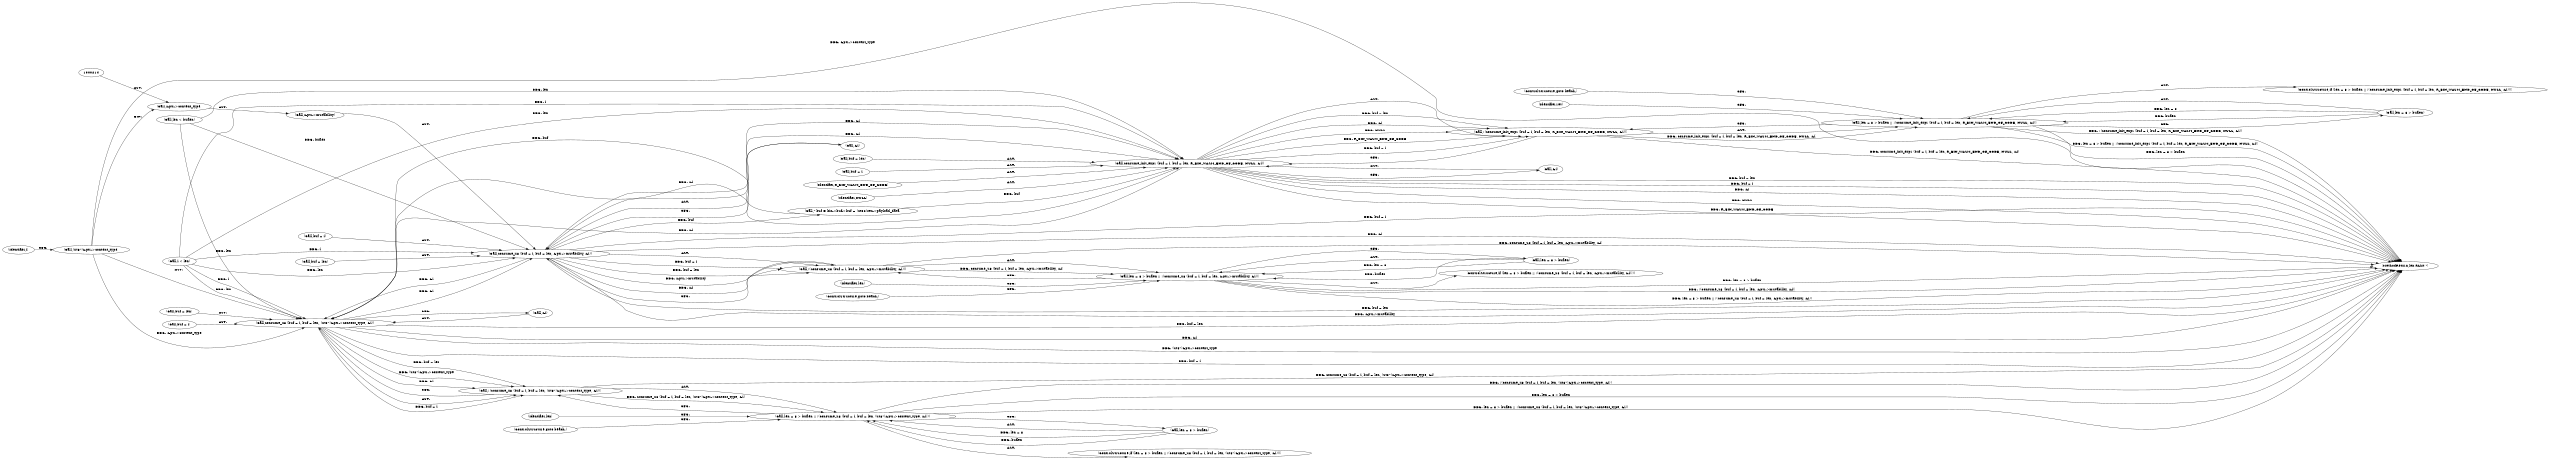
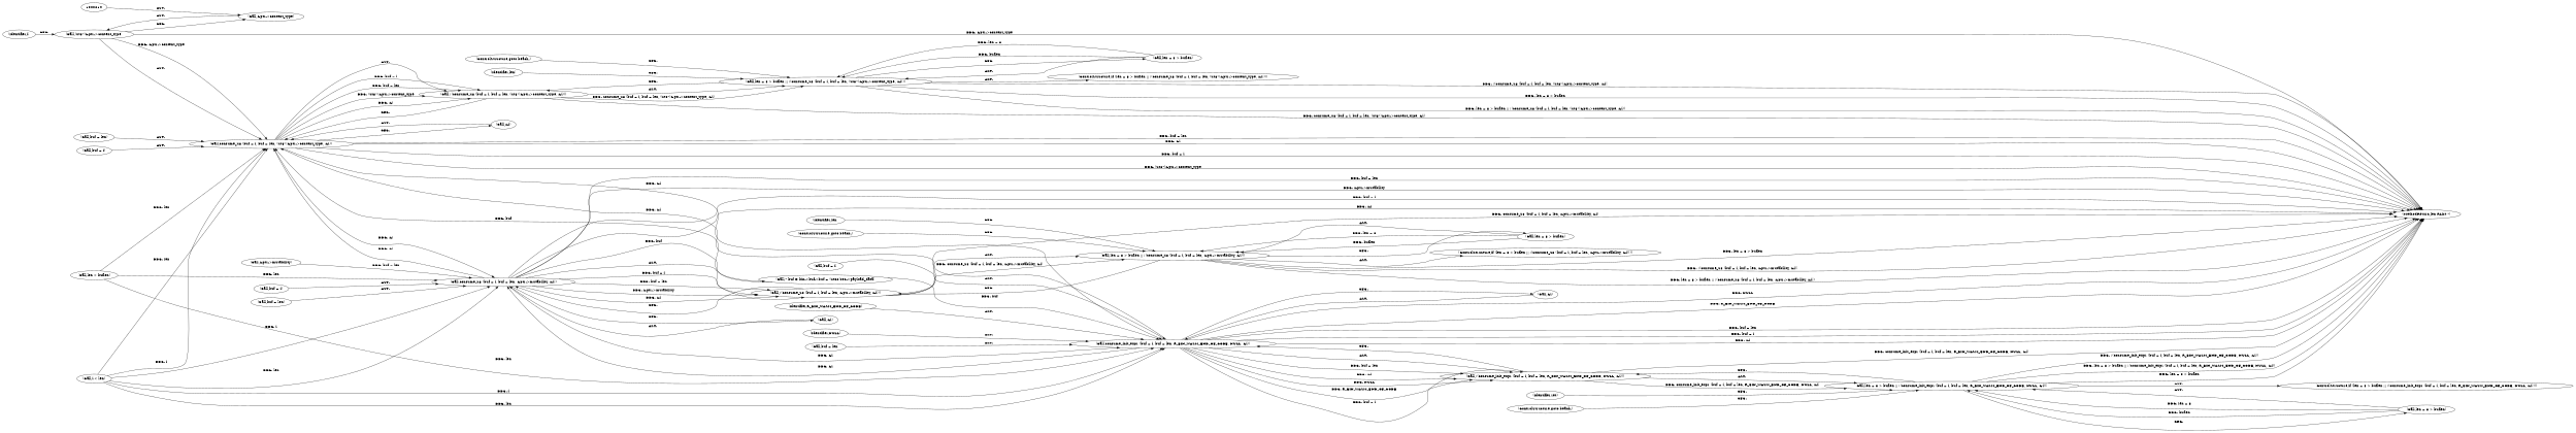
  digraph {
    rankdir=LR
    n1 [label="(Call,(ut8*)&ptr->content_type)"]
    n2 [label="(Call,consume_u8 (buf + i, buf + len, (ut8*)&ptr->content_type, &i))"]
    n3 [label="(MethodReturn,len RList *)"]
    n4 [label="(Call,&ptr->content_type)"]
    n5 [label="(Call,!(consume_u8 (buf + i, buf + len, (ut8*)&ptr->content_type, &i)))"]
    n6 [label="(Call,consume_u8 (buf + i, buf + len, &ptr->mutability, &i))"]
    n7 [label="(Call,consume_init_expr (buf + i, buf + len, R_BIN_WASM_END_OF_CODE, NULL, &i))"]
    n8 [label="(Call,&i)"]
    n9 [label="(Call,len + 8 > buflen || !(consume_u8 (buf + i, buf + len, (ut8*)&ptr->content_type, &i)))"]
    n10 [label="(Call,!(consume_u8 (buf + i, buf + len, &ptr->mutability, &i)))"]
    n11 [label="(Call,&i)"]
    n12 [label="(Call,* buf = bin->buf->buf + (ut32)sec->payload_data)"]
    n13 [label="(Call,!(consume_init_expr (buf + i, buf + len, R_BIN_WASM_END_OF_CODE, NULL, &i)))"]
    n14 [label="(Call,&i)"]
    n15 [label="(ControlStructure,if (len + 8 > buflen || !(consume_u8 (buf + i, buf + len, (ut8*)&ptr->content_type, &i))))"]
    n16 [label="(Call,len + 8 > buflen)"]
    n17 [label="(Call,len + 8 > buflen || !(consume_u8 (buf + i, buf + len, &ptr->mutability, &i)))"]
    n18 [label="(ControlStructure,if (len + 8 > buflen || !(consume_u8 (buf + i, buf + len, &ptr->mutability, &i))))"]
    n19 [label="(Call,len + 8 > buflen)"]
    n20 [label="(Call,len + 8 > buflen || !(consume_init_expr (buf + i, buf + len, R_BIN_WASM_END_OF_CODE, NULL, &i)))"]
    n21 [label="(ControlStructure,if (len + 8 > buflen || !(consume_init_expr (buf + i, buf + len, R_BIN_WASM_END_OF_CODE, NULL, &i))))"]
    n22 [label="(Call,len + 8 > buflen)"]
    n23 [label="(Call,len < buflen)"]
    n24 [label="(Identifier,len)"]
    n25 [label="(Identifier,i)"]
    n26 [label="(Call,buf + len)"]
    n27 [label="(Call,buf + i)"]
    n28 [label="(ControlStructure,goto beach;)"]
    n29 [label="(Call,buf + len)"]
    n30 [label="(ControlStructure,goto beach;)"]
    n31 [label="(Call,i < len)"]
    n32 [label="(ControlStructure,goto beach;)"]
    n33 [label="(Call,buf + i)"]
    n34 [label="(Call,buf + i)"]
    n35 [label="(Call,buf + len)"]
    n36 [label="(Call,&ptr->mutability)"]
    n37 [label="(Identifier,ret)"]
    n38 [label="(Identifier,R_BIN_WASM_END_OF_CODE)"]
    n39 [label="(Identifier,NULL)"]
    n40 [label="(Identifier,len)"]
    1000214
    n1 -> n2 [label="AST: "]
    n1 -> n2 [label="DDG: &ptr->content_type"]
    n1 -> n3 [label="DDG: &ptr->content_type"]
-   n1 -> n4 [label="BIN: "]
+   n1 -> n4 [label="CFG: "]
    n2 -> n3 [label="DDG: buf + len"]
    n2 -> n3 [label="DDG: &i"]
    n2 -> n3 [label="DDG: buf + i"]
    n2 -> n3 [label="DDG: (ut8*)&ptr->content_type"]
    n2 -> n5 [label="AST: "]
    n2 -> n5 [label="DDG: buf + i"]
    n2 -> n5 [label="DDG: buf + len"]
    n2 -> n5 [label="DDG: (ut8*)&ptr->content_type"]
    n2 -> n5 [label="DDG: &i"]
    n2 -> n6 [label="DDG: &i"]
    n2 -> n7 [label="DDG: &i"]
    n2 -> n8 [label="CFG: "]
-   n4 -> n36 [label="AST: "]
+   n4 -> n1 [label="AST: "]
    n5 -> n2 [label="CFG: "]
    n5 -> n3 [label="DDG: consume_u8 (buf + i, buf + len, (ut8*)&ptr->content_type, &i)"]
    n5 -> n9 [label="AST: "]
    n5 -> n9 [label="DDG: consume_u8 (buf + i, buf + len, (ut8*)&ptr->content_type, &i)"]
    n6 -> n2 [label="DDG: &i"]
    n6 -> n3 [label="DDG: buf + len"]
    n6 -> n3 [label="DDG: &ptr->mutability"]
    n6 -> n3 [label="DDG: buf + i"]
    n6 -> n3 [label="DDG: &i"]
    n6 -> n7 [label="DDG: &i"]
    n6 -> n10 [label="AST: "]
    n6 -> n10 [label="DDG: buf + i"]
    n6 -> n10 [label="DDG: buf + len"]
    n6 -> n10 [label="DDG: &ptr->mutability"]
    n6 -> n10 [label="DDG: &i"]
    n6 -> n11 [label="CFG: "]
    n6 -> n12 [label="DDG: buf"]
    n7 -> n2 [label="DDG: &i"]
    n7 -> n3 [label="DDG: buf + len"]
    n7 -> n3 [label="DDG: buf + i"]
    n7 -> n3 [label="DDG: &i"]
    n7 -> n3 [label="DDG: NULL"]
    n7 -> n3 [label="DDG: R_BIN_WASM_END_OF_CODE"]
    n7 -> n6 [label="DDG: &i"]
    n7 -> n13 [label="AST: "]
    n7 -> n13 [label="DDG: buf + len"]
    n7 -> n13 [label="DDG: &i"]
    n7 -> n13 [label="DDG: NULL"]
    n7 -> n13 [label="DDG: R_BIN_WASM_END_OF_CODE"]
    n7 -> n13 [label="DDG: buf + i"]
    n7 -> n14 [label="CFG: "]
    n8 -> n2 [label="AST: "]
    n9 -> n3 [label="DDG: !(consume_u8 (buf + i, buf + len, (ut8*)&ptr->content_type, &i))"]
    n9 -> n3 [label="DDG: len + 8 > buflen"]
    n9 -> n3 [label="DDG: len + 8 > buflen || !(consume_u8 (buf + i, buf + len, (ut8*)&ptr->content_type, &i))"]
    n9 -> n5 [label="CFG: "]
    n9 -> n15 [label="AST: "]
    n9 -> n16 [label="CFG: "]
    n10 -> n3 [label="DDG: consume_u8 (buf + i, buf + len, &ptr->mutability, &i)"]
    n10 -> n6 [label="CFG: "]
    n10 -> n17 [label="AST: "]
    n10 -> n17 [label="DDG: consume_u8 (buf + i, buf + len, &ptr->mutability, &i)"]
    n11 -> n6 [label="AST: "]
    n12 -> n2 [label="DDG: buf"]
    n12 -> n7 [label="DDG: buf"]
    n13 -> n3 [label="DDG: consume_init_expr (buf + i, buf + len, R_BIN_WASM_END_OF_CODE, NULL, &i)"]
    n13 -> n7 [label="CFG: "]
    n13 -> n20 [label="AST: "]
    n13 -> n20 [label="DDG: consume_init_expr (buf + i, buf + len, R_BIN_WASM_END_OF_CODE, NULL, &i)"]
    n14 -> n7 [label="AST: "]
    n16 -> n9 [label="AST: "]
    n16 -> n9 [label="DDG: len + 8"]
    n16 -> n9 [label="DDG: buflen"]
    n17 -> n3 [label="DDG: len + 8 > buflen"]
    n17 -> n3 [label="DDG: !(consume_u8 (buf + i, buf + len, &ptr->mutability, &i))"]
    n17 -> n3 [label="DDG: len + 8 > buflen || !(consume_u8 (buf + i, buf + len, &ptr->mutability, &i))"]
    n17 -> n10 [label="CFG: "]
    n17 -> n18 [label="AST: "]
    n17 -> n19 [label="CFG: "]
    n19 -> n17 [label="AST: "]
    n19 -> n17 [label="DDG: len + 8"]
    n19 -> n17 [label="DDG: buflen"]
    n20 -> n3 [label="DDG: len + 8 > buflen"]
    n20 -> n3 [label="DDG: !(consume_init_expr (buf + i, buf + len, R_BIN_WASM_END_OF_CODE, NULL, &i))"]
    n20 -> n3 [label="DDG: len + 8 > buflen || !(consume_init_expr (buf + i, buf + len, R_BIN_WASM_END_OF_CODE, NULL, &i))"]
    n20 -> n13 [label="CFG: "]
    n20 -> n21 [label="AST: "]
    n20 -> n22 [label="CFG: "]
    n22 -> n20 [label="AST: "]
    n22 -> n20 [label="DDG: len + 8"]
    n22 -> n20 [label="DDG: buflen"]
    n23 -> n2 [label="DDG: len"]
-   n23 -> n6 [label="DDG: buflen"]
+   n23 -> n6 [label="DDG: len"]
    n23 -> n7 [label="DDG: len"]
    n24 -> n17 [label="CFG: "]
    n25 -> n1 [label="CFG: "]
    n26 -> n7 [label="AST: "]
    n27 -> n6 [label="AST: "]
    n28 -> n9 [label="CFG: "]
    n29 -> n2 [label="AST: "]
    n30 -> n17 [label="CFG: "]
    n31 -> n2 [label="DDG: i"]
    n31 -> n2 [label="DDG: len"]
    n31 -> n6 [label="DDG: i"]
    n31 -> n6 [label="DDG: len"]
    n31 -> n7 [label="DDG: i"]
    n31 -> n7 [label="DDG: len"]
    n32 -> n20 [label="CFG: "]
    n33 -> n2 [label="AST: "]
    n34 -> n7 [label="AST: "]
    n35 -> n6 [label="AST: "]
-   n36 -> n6 [label="AST: "]
+   n36 -> n6 [label="DDG: buf + len"]
    n37 -> n20 [label="CFG: "]
    n38 -> n7 [label="AST: "]
    n39 -> n7 [label="AST: "]
    n40 -> n9 [label="CFG: "]
    1000214 -> n4 [label="AST: "]
  }
